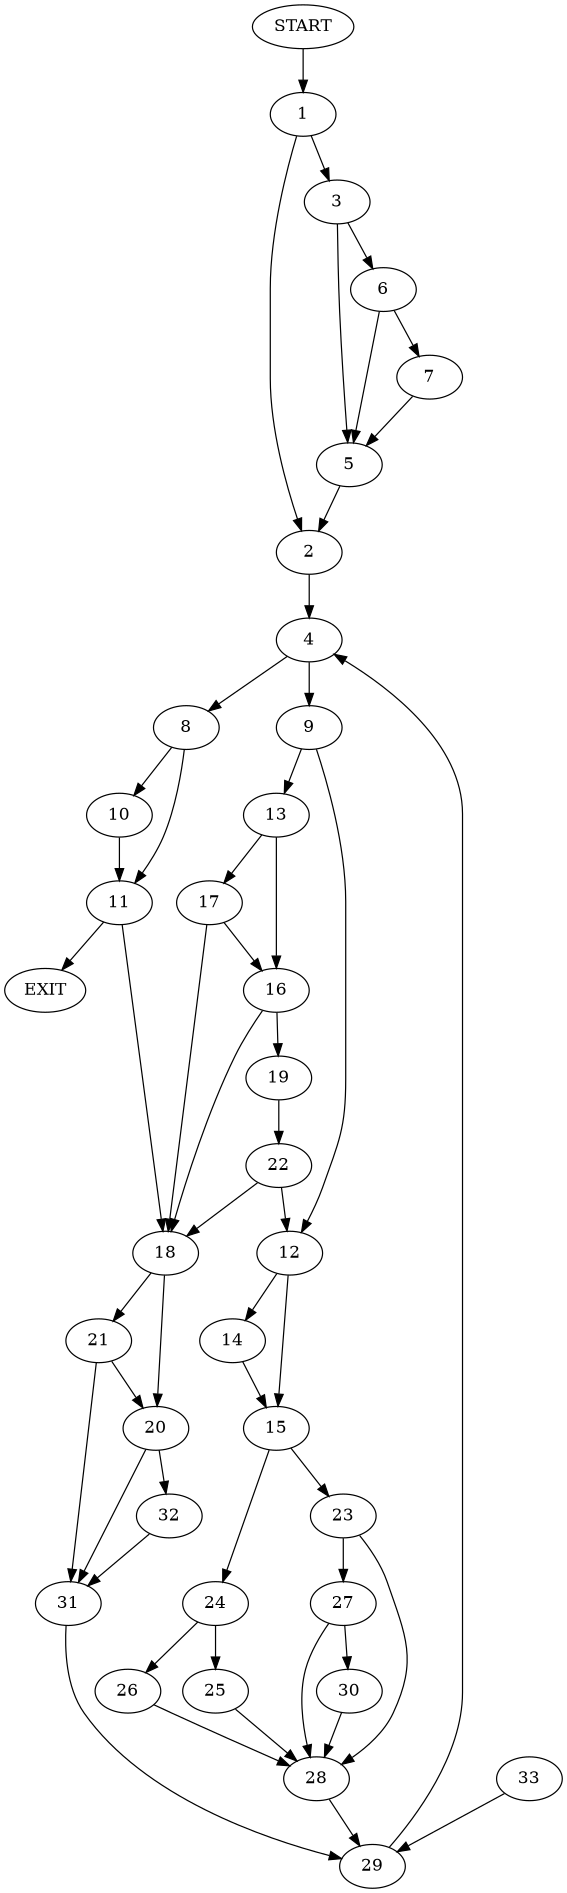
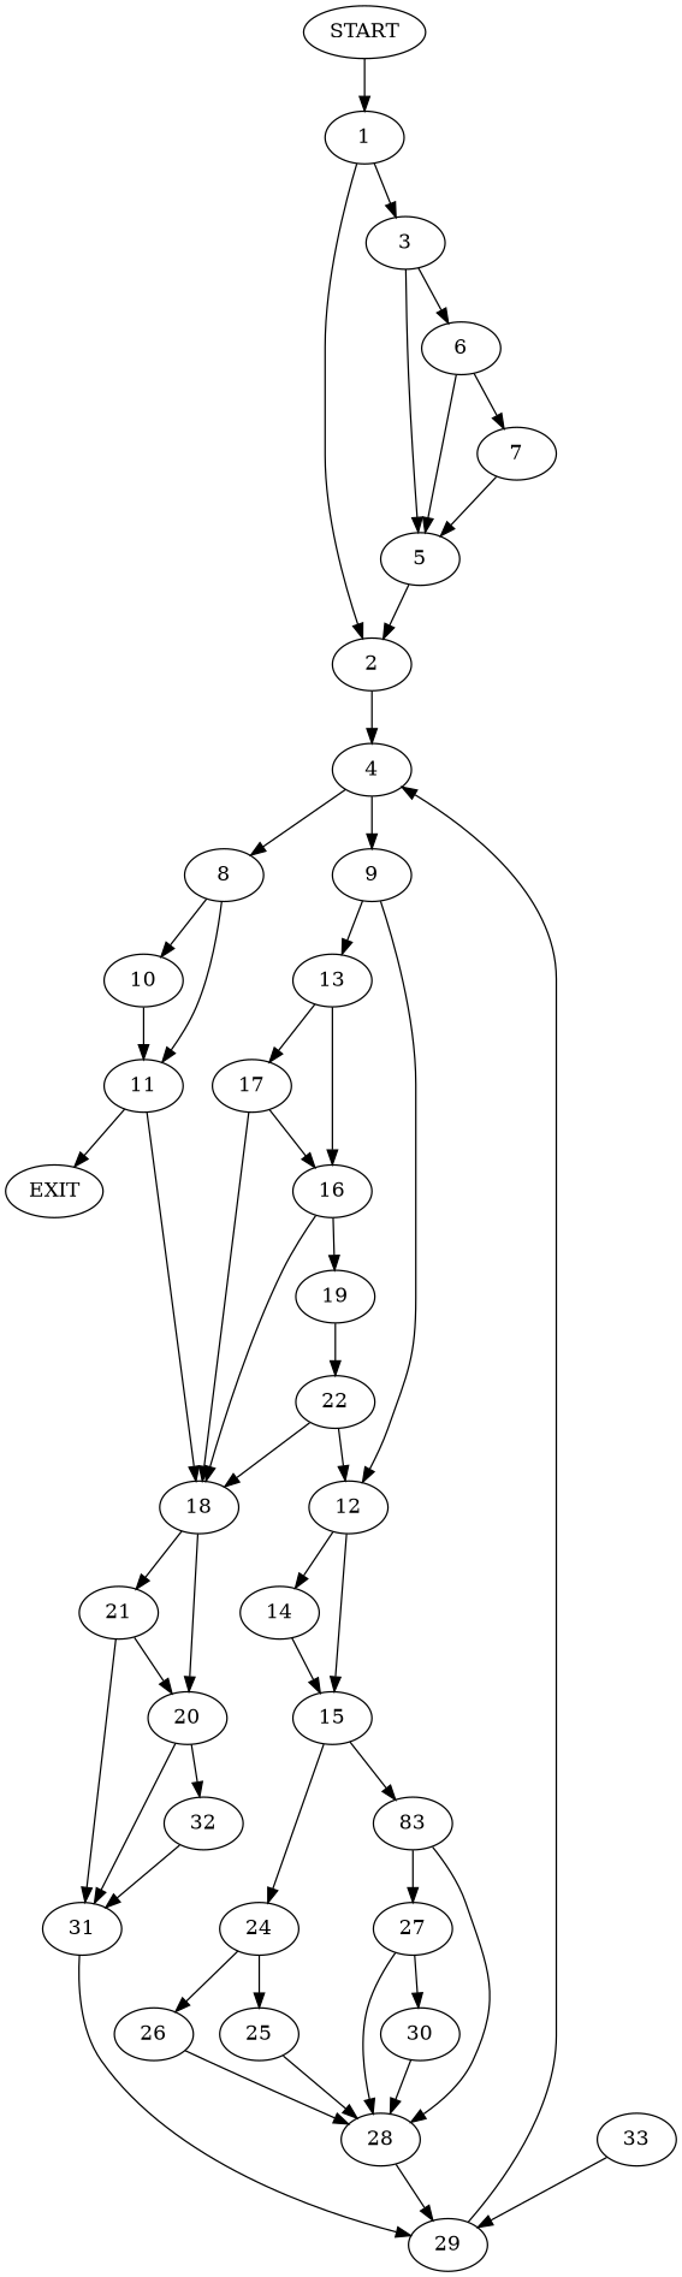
  digraph {
    n1 [label=START]
    1
    2
    3
    n5 [label=EXIT]
    4
    5
    6
    8
    9
    7
    10
    11
    12
    13
    18
    14
    15
    16
    17
-   23
+   23 [label=83]
    24
    19
    27
    28
    25
    26
    20
    21
    22
    31
    32
    29
    33
    30
    n1 -> 1
    1 -> 2
    1 -> 3
    2 -> 4
    3 -> 5
    3 -> 6
    4 -> 8
    4 -> 9
    5 -> 2
    6 -> 5
    6 -> 7
    8 -> 10
    8 -> 11
    9 -> 12
    9 -> 13
    7 -> 5
    10 -> 11
    11 -> n5
    11 -> 18
    12 -> 14
    12 -> 15
    13 -> 16
    13 -> 17
    18 -> 20
    18 -> 21
    14 -> 15
    15 -> 23
    15 -> 24
    16 -> 18
    16 -> 19
    17 -> 18
    17 -> 16
    23 -> 27
    23 -> 28
    24 -> 25
    24 -> 26
    19 -> 22
    27 -> 28
    27 -> 30
    28 -> 29
    25 -> 28
    26 -> 28
    20 -> 31
    20 -> 32
    21 -> 20
    21 -> 31
    22 -> 12
    22 -> 18
    31 -> 29
    32 -> 31
    29 -> 4
    33 -> 29
    30 -> 28
  }
